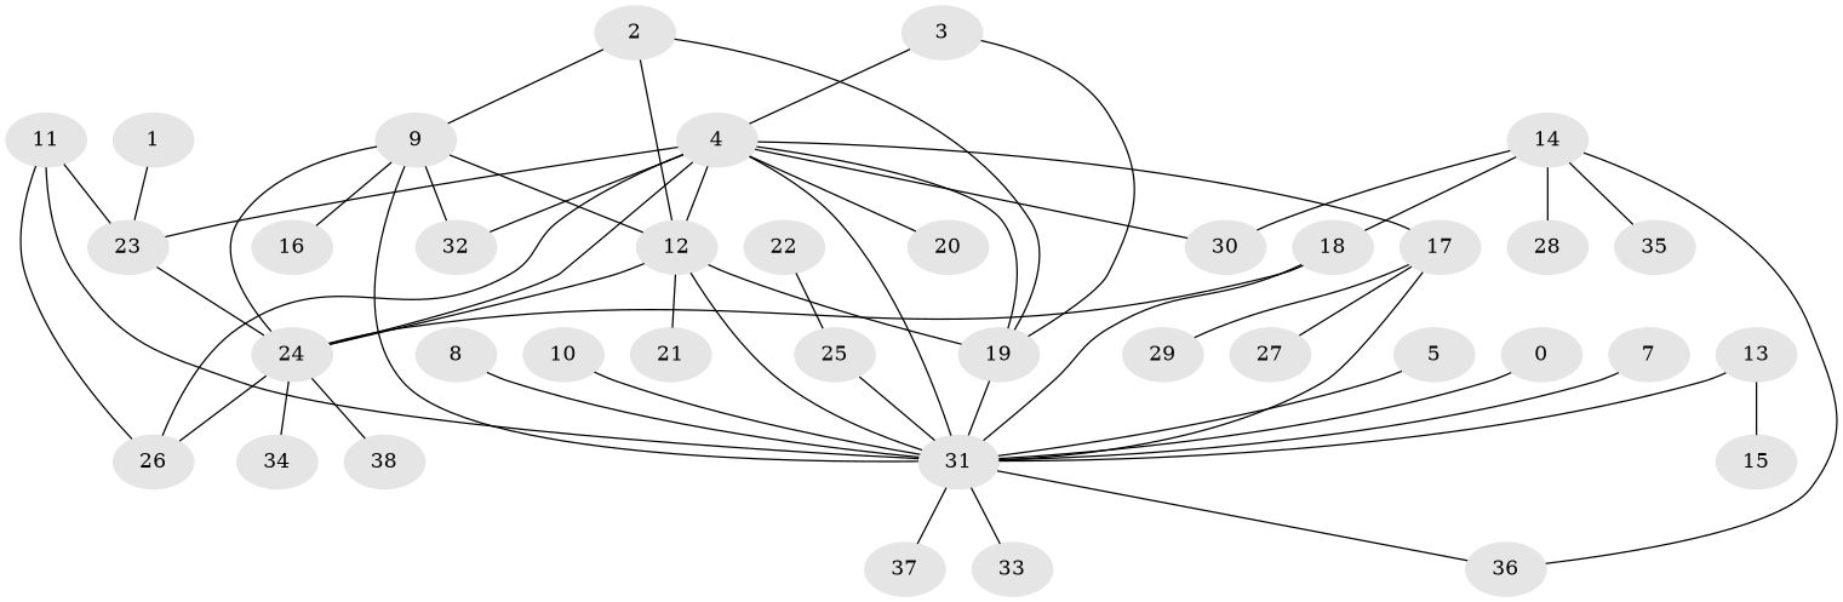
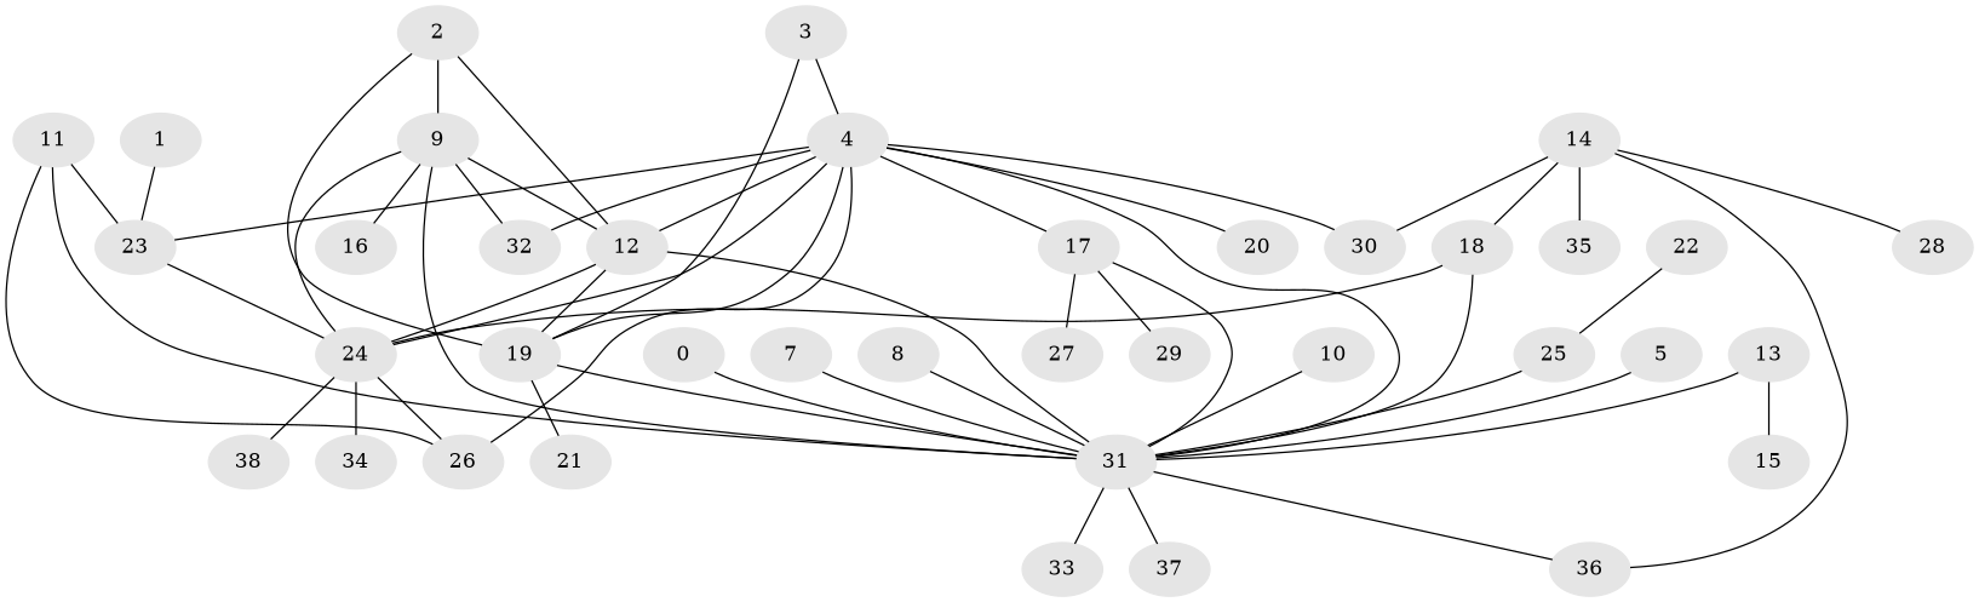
  graph {
    node [color=gray90 style=filled]
    edge [weight=1.0]
    1
    23
    24
    2
    9
    12
    19
    31
    32
    16
    21
    3
    4
    17
    20
    26
    30
    14
    18
    28
    35
    36
    27
    29
    34
    38
    33
    37
    5
    n30 [label=0]
    7
    8
    10
    11
    13
    15
    22
    25
    1 -- 23
    23 -- 24
    24 -- 26
    24 -- 34
    24 -- 38
    2 -- 9
    2 -- 12
    2 -- 19
    9 -- 24
    9 -- 12
    9 -- 31
    9 -- 32
    9 -- 16
    12 -- 24
    12 -- 19
    12 -- 31 [weight=2.0]
    19 -- 31
-   12 -- 21
+   19 -- 21
    31 -- 36
    31 -- 33
    31 -- 37
    3 -- 19
    3 -- 4
    4 -- 23 [weight=2.0]
    4 -- 24
    4 -- 12
    4 -- 19
    4 -- 31
    4 -- 32
    4 -- 17
    4 -- 20
    4 -- 26 [weight=2.0]
    4 -- 30
    17 -- 31
    17 -- 27
    17 -- 29
    14 -- 30
    14 -- 18
    14 -- 28
    14 -- 35
    14 -- 36
    18 -- 24
    18 -- 31 [weight=2.0]
    5 -- 31
    n30 -- 31
    7 -- 31
    8 -- 31
    10 -- 31
    11 -- 23
    11 -- 31 [weight=2.0]
    11 -- 26
    13 -- 31
    13 -- 15
    22 -- 25
    25 -- 31
  }
